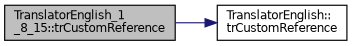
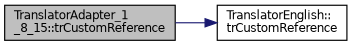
  digraph {
    rankdir=LR
    node [color=black fontname=Helvetica fontsize=10 shape=record style=filled]
-   n1 [fillcolor=grey75 fontcolor=black height=0.2 label="TranslatorEnglish_1\l_8_15::trCustomReference" width=0.4]
+   n1 [fillcolor=grey75 fontcolor=black height=0.2 label="TranslatorAdapter_1\l_8_15::trCustomReference" width=0.4]
    n2 [fillcolor=white height=0.2 label="TranslatorEnglish::\ltrCustomReference" width=0.4]
    n1 -> n2 [color=midnightblue fontname=Helvetica fontsize=10 labelfontname=Helvetica labelfontsize=10 style=solid]
  }
